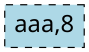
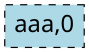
  graph {
    fontname="Noto Sans"
-   n1 [fillcolor=lightblue fontsize=20.0 label="aaa,8" shape=box style="filled,dashed" fontname="Noto Sans"]
+   n1 [fillcolor=lightblue fontsize=20.0 label="aaa,0" shape=box style="filled,dashed" fontname="Noto Sans"]
  }
